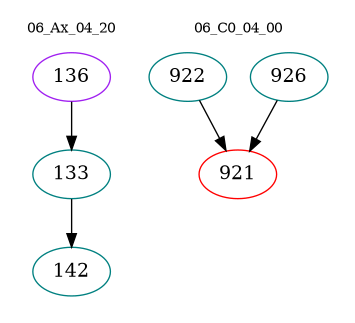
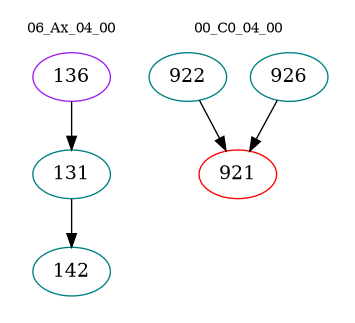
  digraph {
    node [color=teal]
    edge [color=black]
    n1 [color=purple label=136]
-   n2 [label=133]
+   n2 [label=131]
    n3 [label=142]
    n4 [label=926]
    n5 [color=red label=921]
    n6 [label=922]
    subgraph cluster_1 {
      color=white
      fontsize=10
-     label="06_Ax_04_20"
+     label="06_Ax_04_00"
      n1
      n2
      n3
    }
    subgraph cluster_2 {
      color=white
      fontsize=10
-     label="06_C0_04_00"
+     label="00_C0_04_00"
      n4
      n5
      n6
    }
    n1 -> n2
    n2 -> n3
    n4 -> n5
    n6 -> n5
  }
